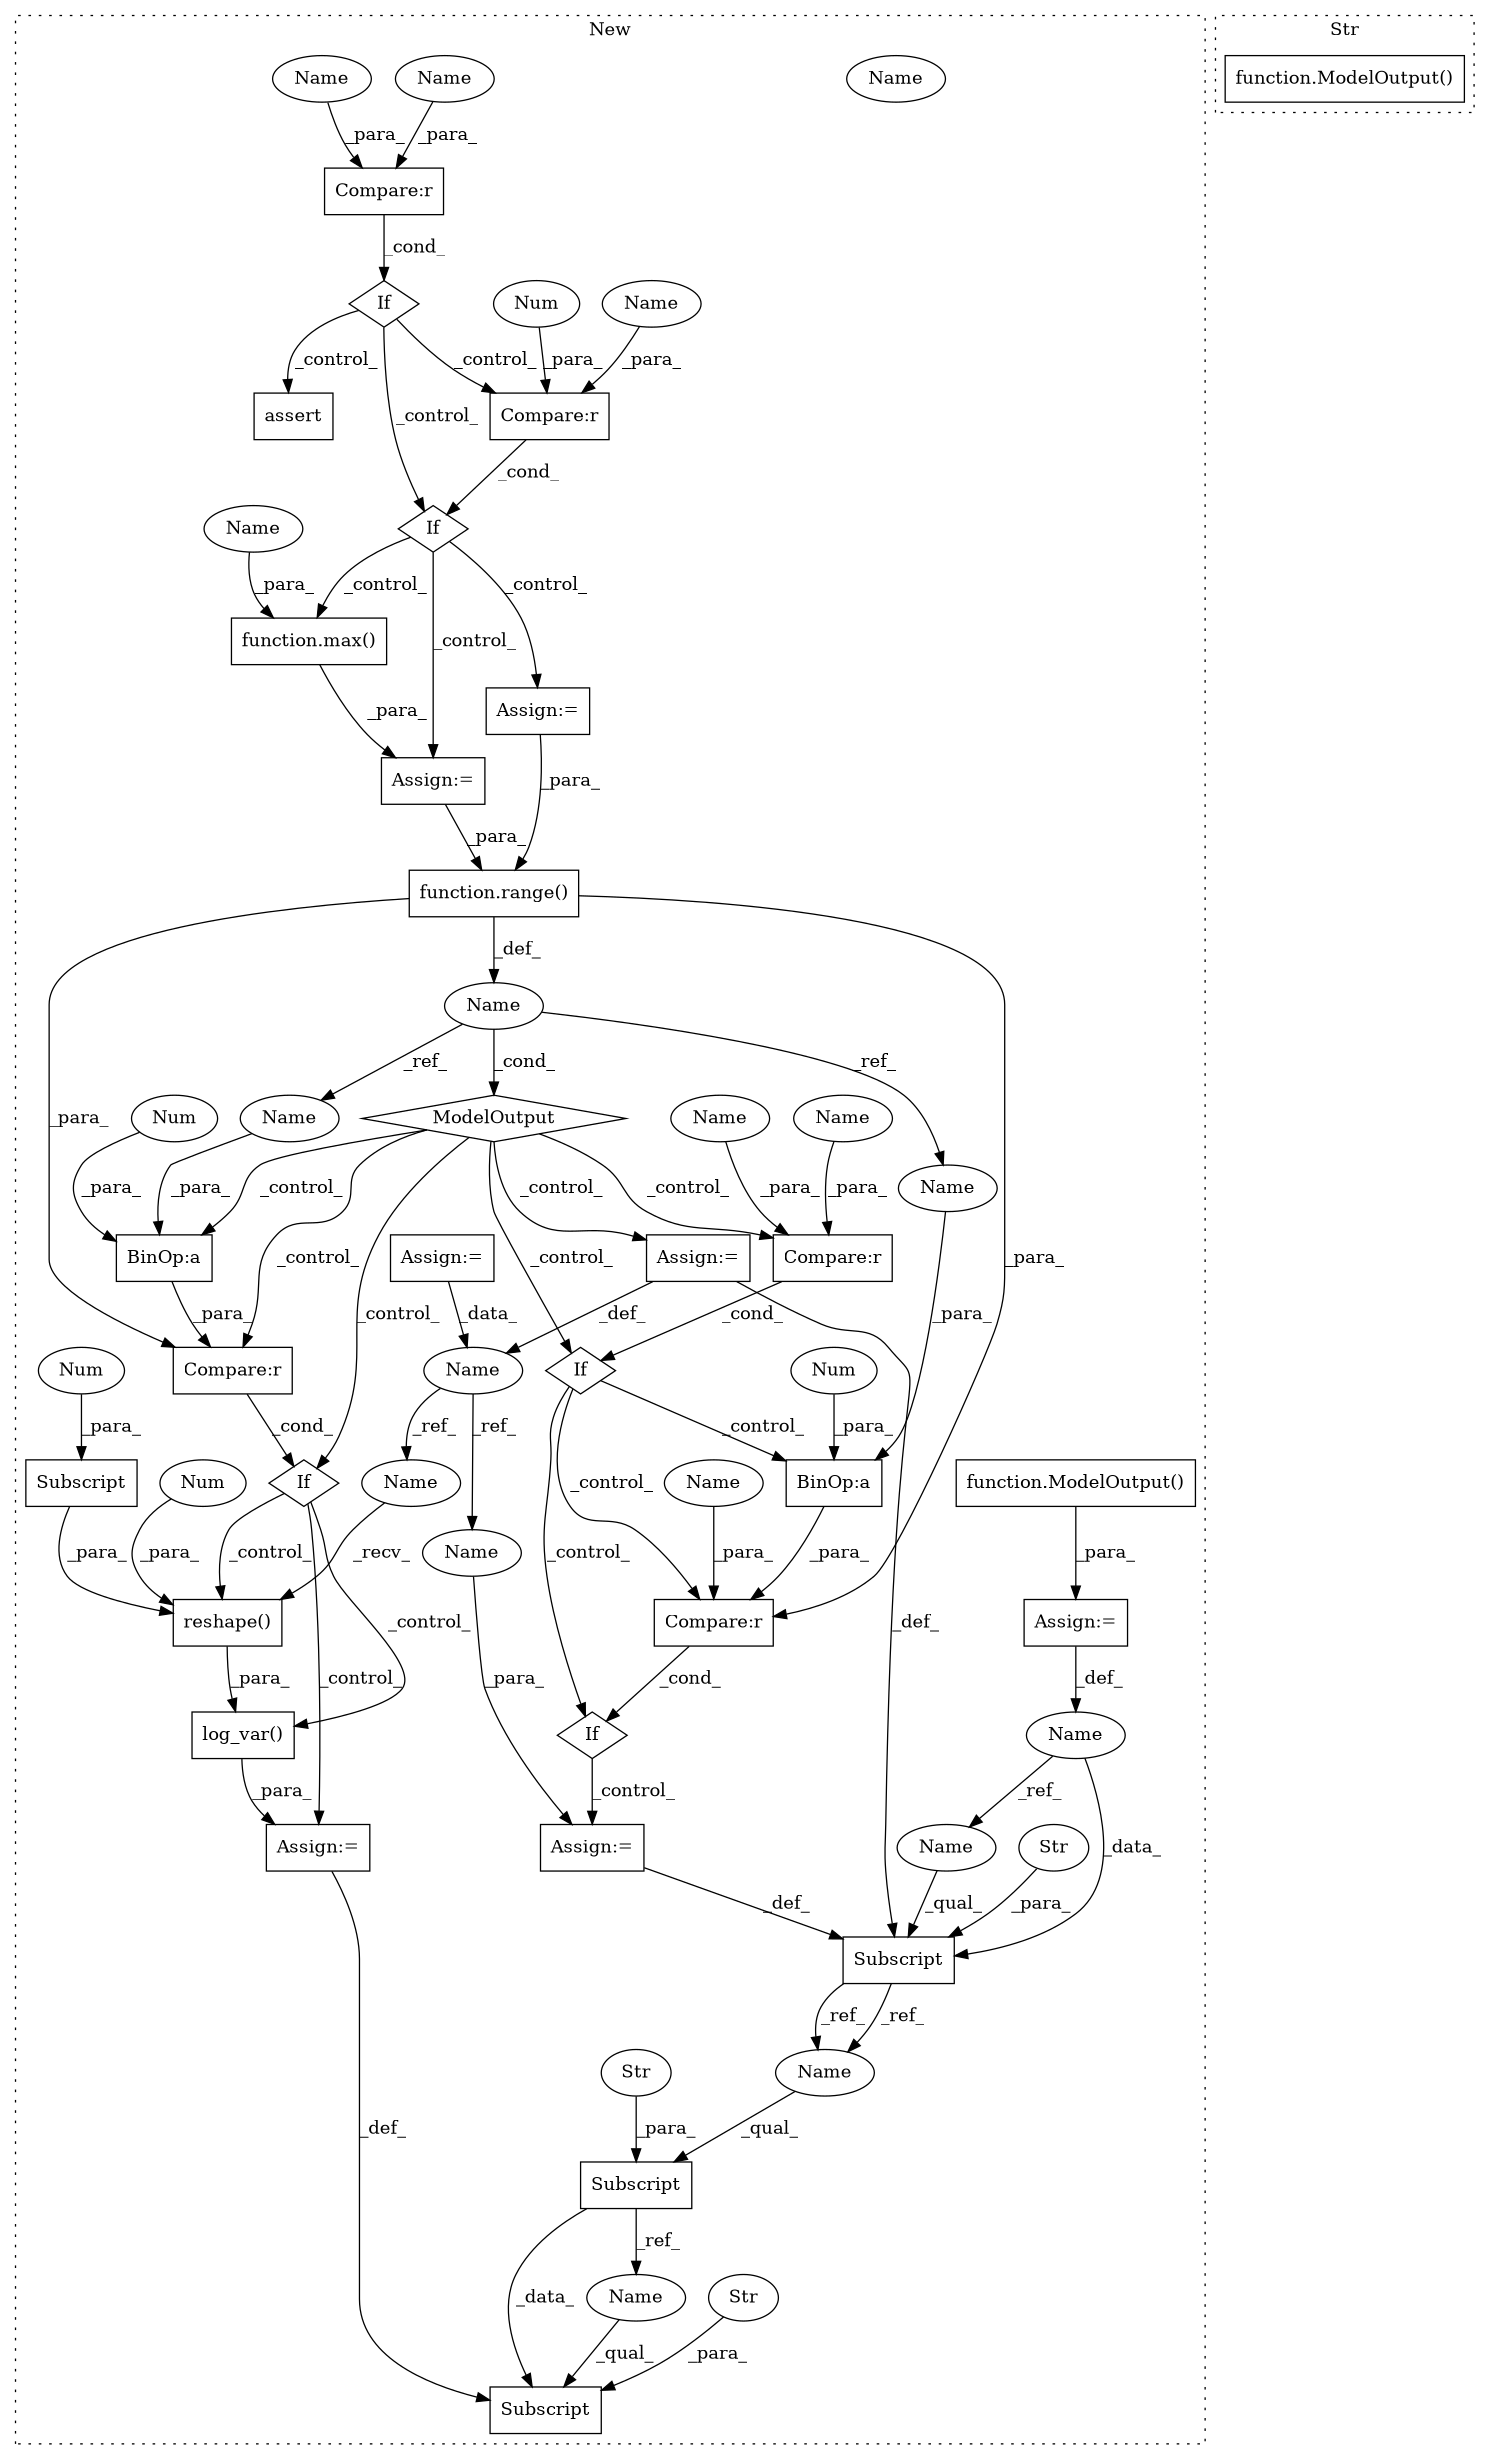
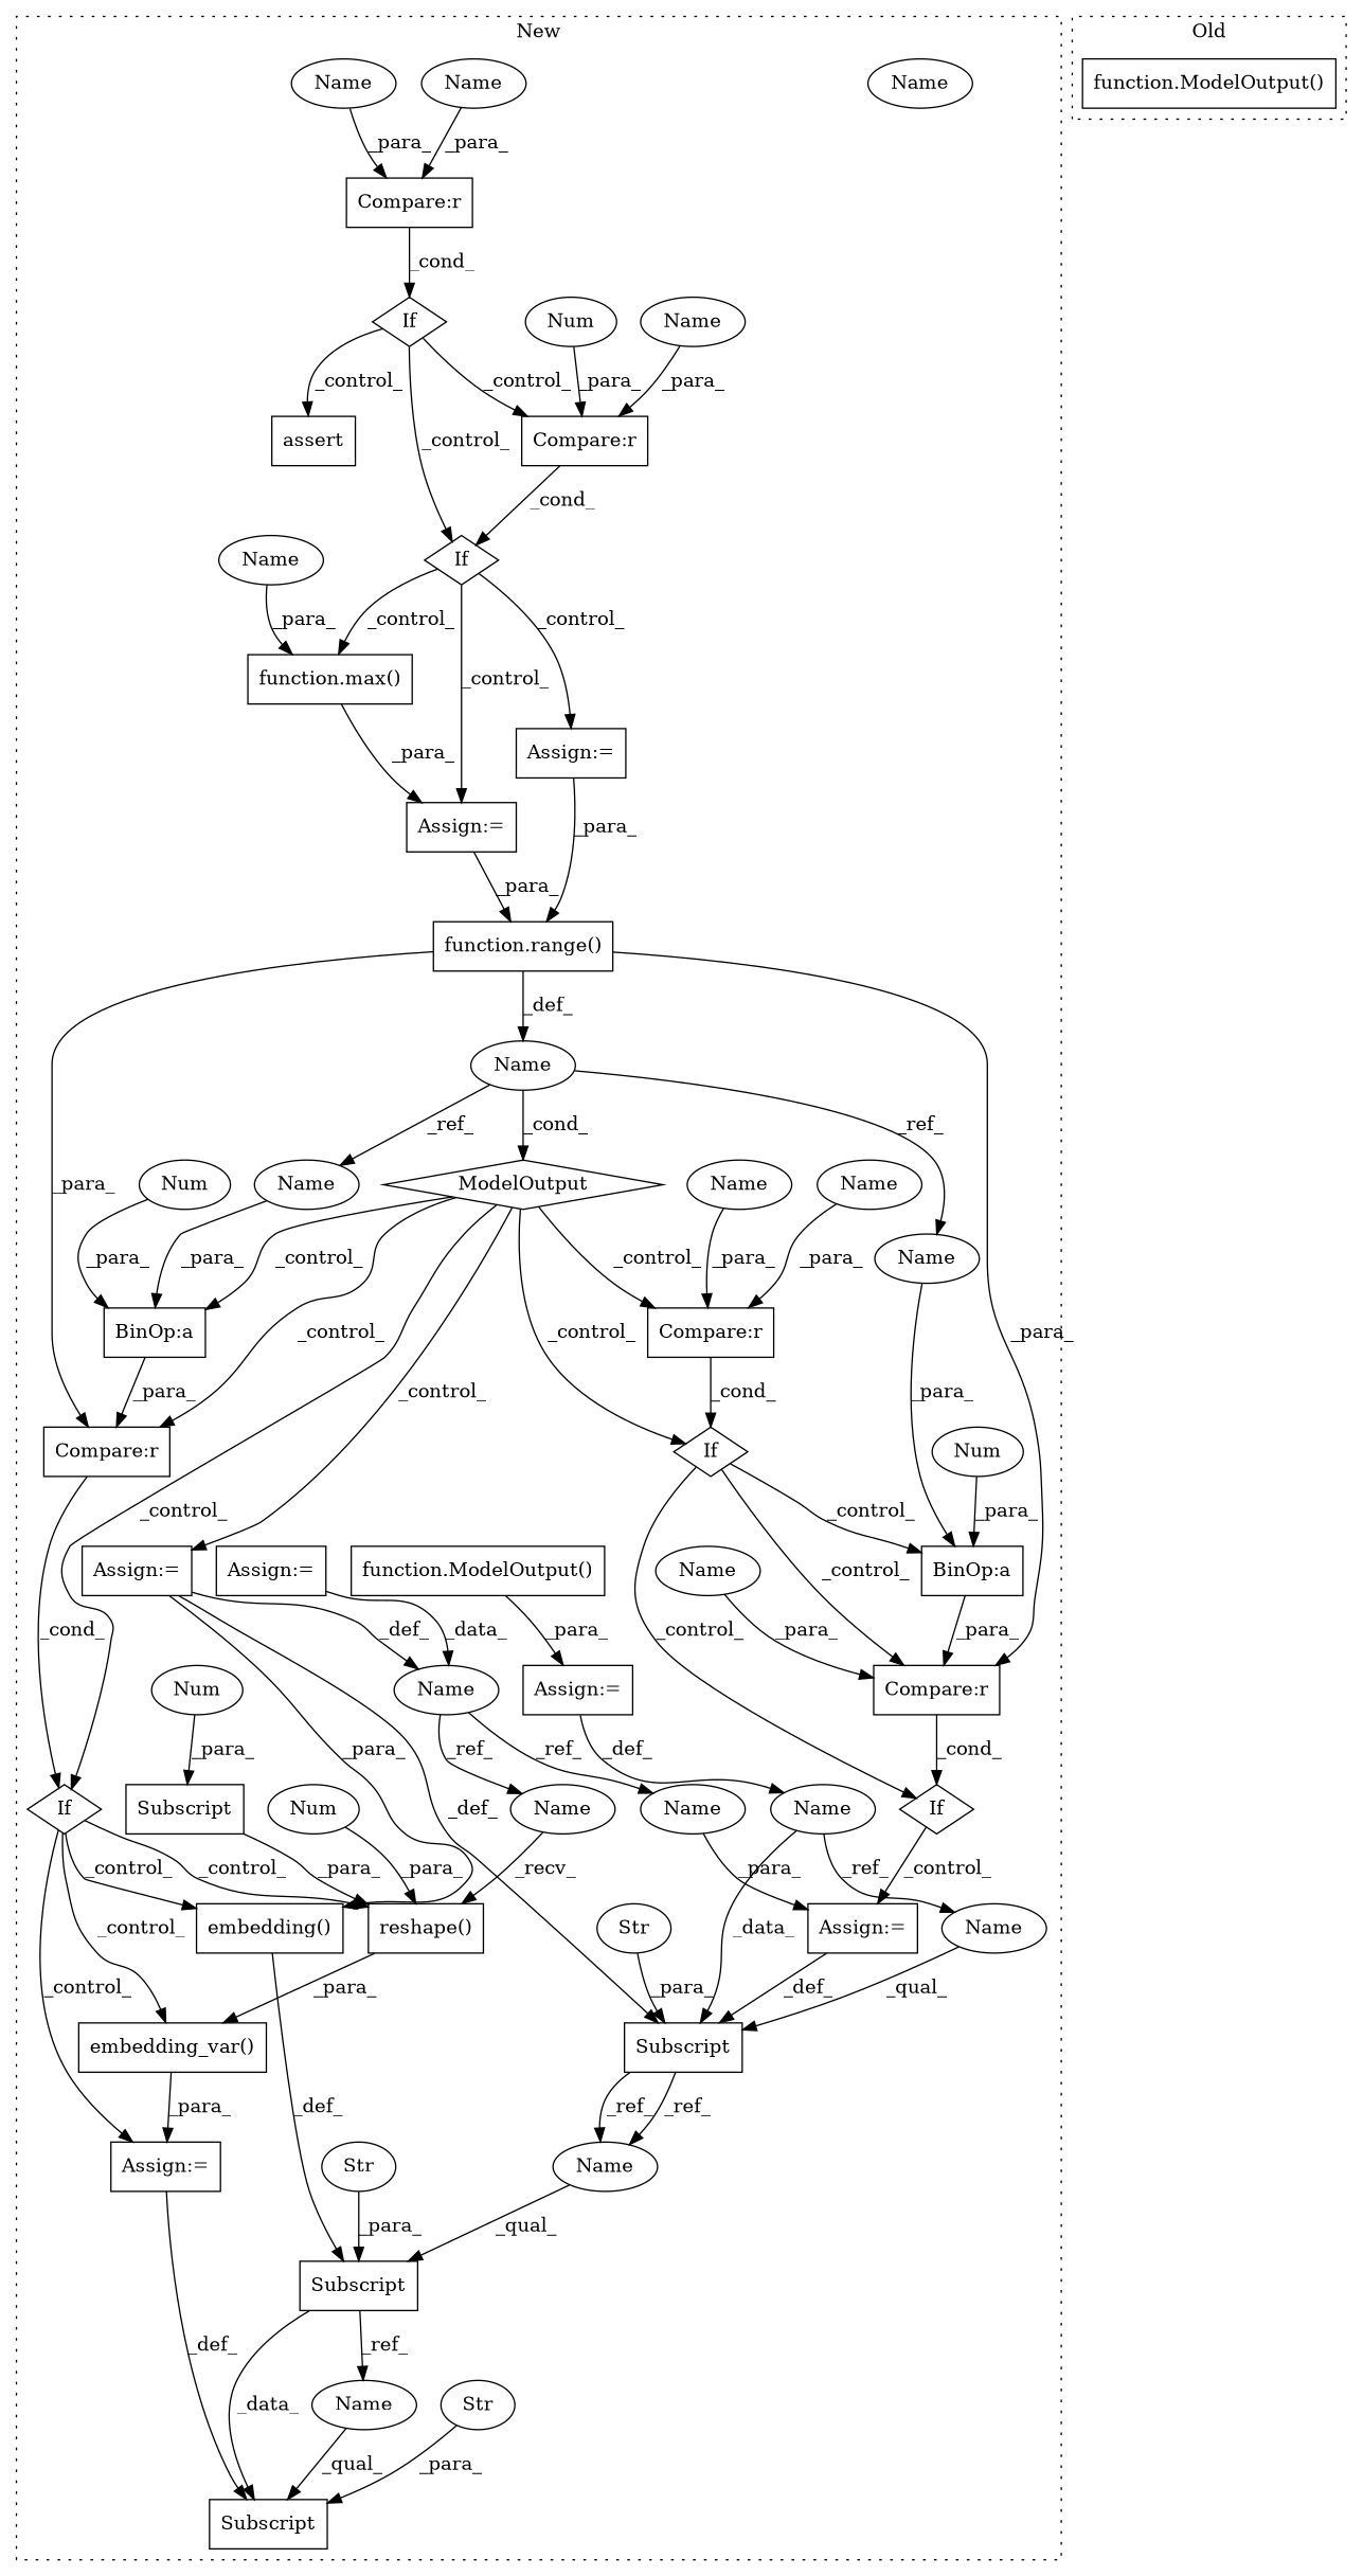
  digraph {
    node [a=87 l=3 s=10542 shape=box]
    n1 [a=75 l="4,1" label="function.max()" s="10654,10677"]
    n2 [a=96 label=If s=10946 shape=diamond]
    n3 [a=82 l=1 label="BinOp:a" s=10839]
    n4 [a=96 label=If s=10835 shape=diamond]
    n5 [a=82 l=1 label="BinOp:a" s=10950]
    n6 [a=96 label=If s=10248 shape=diamond]
    n7 [a=75 l="6,1" label="function.range()" s="10714,10729"]
    n8 [a=96 label=If s=10539 shape=diamond]
    n9 [a=107 l="4,14" label=ModelOutput s="10705,10730" shape=diamond]
    n10 [a=96 label=If s=10783 shape=diamond]
    n11 [a=76 l=1 label=Num s=10840 shape=ellipse]
    n12 [a=76 l=1 label=Num s=10951 shape=ellipse]
    n13 [a=40 l=25 label="Compare:r"]
    n14 [a=76 l=2 label=Num shape=ellipse]
    n15 [a=40 l=31 label="Compare:r" s=10251]
    n16 [a=40 l=31 label="Compare:r" s=10786]
    n17 [a=40 l=26 label="Compare:r" s=10838]
    n18 [a=40 l=17 label="Compare:r" s=10949]
    n19 [a=65 l=7 label=assert s=10297]
    n20 [l=1 label=Name s=10709 shape=ellipse]
    n21 [a=68 label="Assign:=" s=10918]
    n22 [a=63 l="32,0" label=Subscript s="10886,0"]
    n23 [a=66 l=24 label=Str s=10893 shape=ellipse]
    n24 [l=6 label=Name s=10184 shape=ellipse]
    n25 [a=68 label="Assign:=" s=10594]
    n26 [a=68 label="Assign:=" s=10651]
    n27 [a=75 l=13 label="function.ModelOutput()" s=10193]
    n28 [a=68 label="Assign:=" s=10190]
    n29 [a=68 label="Assign:=" s=11090]
    n30 [a=68 label="Assign:=" s=10747]
    n31 [a=68 label="Assign:=" s=10691]
-   n32 [a=75 l="13,1" label="log_var()" s="11093,11133"]
+   n32 [a=75 l="13,1" label="embedding_var()" s="11093,11133"]
    n33 [a=63 l="24,0" label=Subscript s="11066,0"]
    n34 [a=66 l=16 label=Str s=11073 shape=ellipse]
    n35 [a=63 l="19,0" label=Subscript s="10984,0"]
    n36 [a=66 l=11 label=Str s=10991 shape=ellipse]
    n37 [label=Name s=10744 shape=ellipse]
    n38 [a=75 l="12,1" label="reshape()" s="11106,11132"]
    n39 [a=63 l="10,0" label=Subscript s="11118,0"]
+   n40 [a=75 l="15,1" label="embedding()" s="11006,11048"]
    n41 [a=76 l=2 label=Num s=11130 shape=ellipse]
    n42 [a=76 l=1 label=Num s=11126 shape=ellipse]
    n43 [l=6 label=Name s=10984 shape=ellipse]
    n44 [l=1 label=Name s=10949 shape=ellipse]
    n45 [l=1 label=Name s=10838 shape=ellipse]
    n46 [l=6 label=Name s=10984 shape=ellipse]
    n47 [l=6 label=Name s=10886 shape=ellipse]
    n48 [l=4 label=Name s=10278 shape=ellipse]
    n49 [l=4 label=Name s=10813 shape=ellipse]
    n50 [l=6 label=Name s=11066 shape=ellipse]
    n51 [label=Name s=10921 shape=ellipse]
    n52 [label=Name s=11106 shape=ellipse]
    n53 [l=19 label=Name s=10845 shape=ellipse]
    n54 [l=19 label=Name s=10786 shape=ellipse]
    n55 [l=19 label=Name s=10548 shape=ellipse]
    n56 [l=19 label=Name s=10658 shape=ellipse]
    n57 [l=19 label=Name s=10251 shape=ellipse]
    n58 [a=75 l=96 label="function.ModelOutput()" s=7334]
    subgraph cluster_1 {
      label=New
      style=dotted
      n1
      n2
      n3
      n4
      n5
      n6
      n7
      n8
      n9
      n10
      n11
      n12
      n13
      n14
      n15
      n16
      n17
      n18
      n19
      n20
      n21
      n22
      n23
      n24
      n25
      n26
      n27
      n28
      n29
      n30
      n31
      n32
      n33
      n34
      n35
      n36
      n37
      n38
      n39
+     n40
      n41
      n42
      n43
      n44
      n45
      n46
      n47
      n48
      n49
      n50
      n51
      n52
      n53
      n54
      n55
      n56
      n57
    }
    subgraph cluster_2 {
-     label=Str
+     label=Old
      style=dotted
      n58
    }
    n1 -> n26 [label=_para_]
    n2 -> n29 [label=_control_]
    n2 -> n32 [label=_control_]
    n2 -> n38 [label=_control_]
+   n2 -> n40 [label=_control_]
    n3 -> n17 [label=_para_]
    n4 -> n21 [label=_control_]
    n5 -> n18 [label=_para_]
    n6 -> n8 [label=_control_]
    n6 -> n13 [label=_control_]
    n6 -> n19 [label=_control_]
    n7 -> n17 [label=_para_]
    n7 -> n18 [label=_para_]
    n7 -> n20 [label=_def_]
    n8 -> n1 [label=_control_]
    n8 -> n25 [label=_control_]
    n8 -> n26 [label=_control_]
    n9 -> n2 [label=_control_]
    n9 -> n5 [label=_control_]
    n9 -> n10 [label=_control_]
    n9 -> n16 [label=_control_]
    n9 -> n18 [label=_control_]
    n9 -> n30 [label=_control_]
    n10 -> n3 [label=_control_]
    n10 -> n4 [label=_control_]
    n10 -> n17 [label=_control_]
    n11 -> n3 [label=_para_]
    n12 -> n5 [label=_para_]
    n13 -> n8 [label=_cond_]
    n14 -> n13 [label=_para_]
    n15 -> n6 [label=_cond_]
    n16 -> n10 [label=_cond_]
    n17 -> n4 [label=_cond_]
    n18 -> n2 [label=_cond_]
    n20 -> n9 [label=_cond_]
    n20 -> n44 [label=_ref_]
    n20 -> n45 [label=_ref_]
    n21 -> n22 [label=_def_]
    n22 -> n46 [label=_ref_]
    n22 -> n46 [label=_ref_]
    n23 -> n22 [label=_para_]
    n24 -> n22 [label=_data_]
    n24 -> n47 [label=_ref_]
    n25 -> n7 [label=_para_]
    n26 -> n7 [label=_para_]
    n27 -> n28 [label=_para_]
    n28 -> n24 [label=_def_]
    n29 -> n33 [label=_def_]
    n30 -> n22 [label=_def_]
    n30 -> n37 [label=_def_]
+   n30 -> n40 [label=_para_]
    n31 -> n37 [label=_data_]
    n32 -> n29 [label=_para_]
    n34 -> n33 [label=_para_]
    n35 -> n33 [label=_data_]
    n35 -> n50 [label=_ref_]
    n36 -> n35 [label=_para_]
    n37 -> n51 [label=_ref_]
    n37 -> n52 [label=_ref_]
    n38 -> n32 [label=_para_]
    n39 -> n38 [label=_para_]
+   n40 -> n35 [label=_def_]
    n41 -> n38 [label=_para_]
    n42 -> n39 [label=_para_]
    n44 -> n5 [label=_para_]
    n45 -> n3 [label=_para_]
    n46 -> n35 [label=_qual_]
    n47 -> n22 [label=_qual_]
    n48 -> n15 [label=_para_]
    n49 -> n16 [label=_para_]
    n50 -> n33 [label=_qual_]
    n51 -> n21 [label=_para_]
    n52 -> n38 [label=_recv_]
    n53 -> n17 [label=_para_]
    n54 -> n16 [label=_para_]
    n55 -> n13 [label=_para_]
    n56 -> n1 [label=_para_]
    n57 -> n15 [label=_para_]
  }
